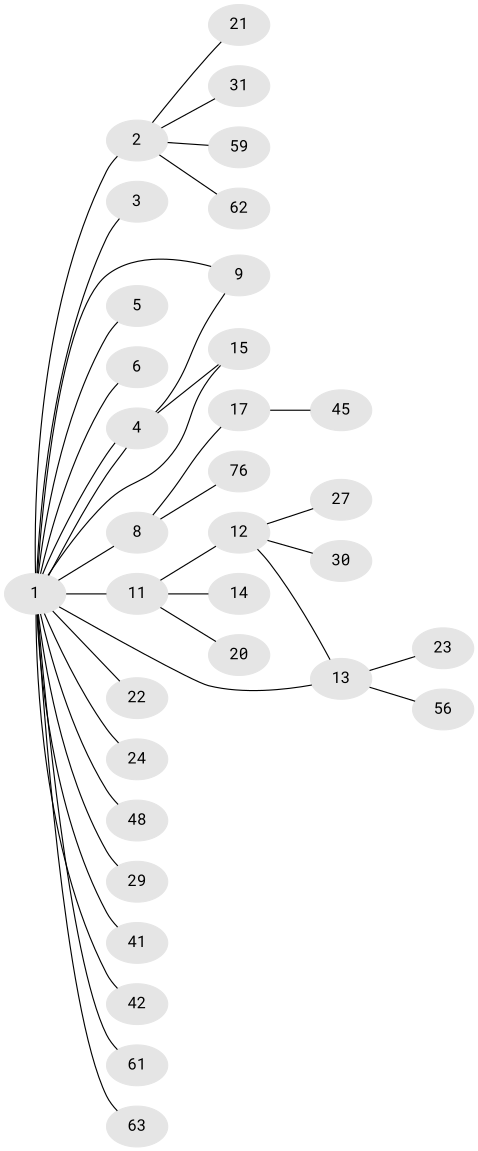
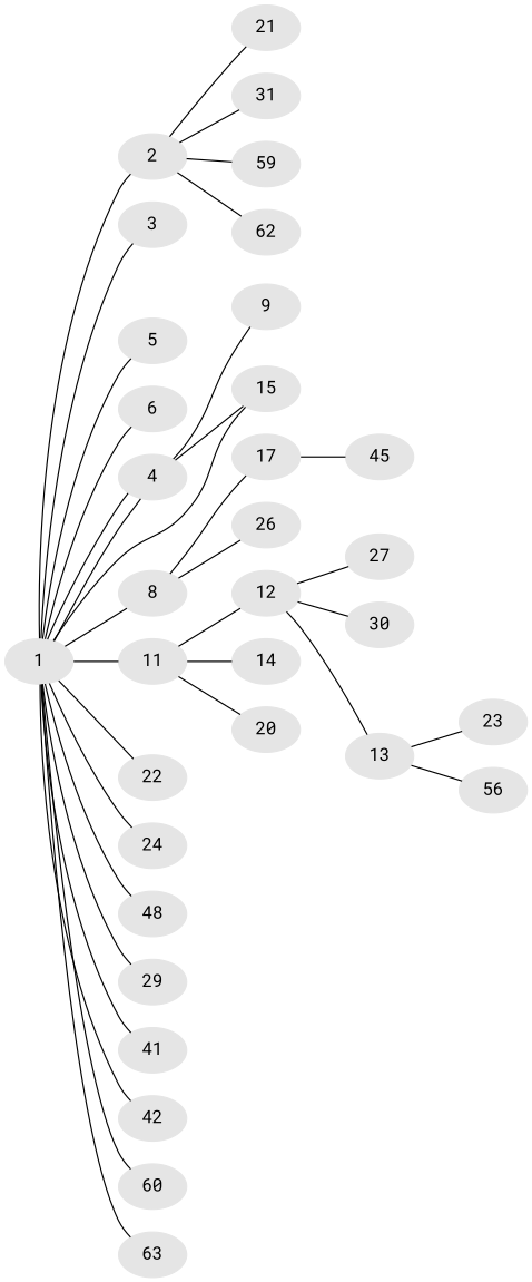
  graph {
    fontname="Roboto Mono"
    rankdir=LR
    node [color=gray90 fontname="Roboto Mono" style=filled]
    edge [fontname="Roboto Mono"]
    1
    2
    3
    4 [super="+39+51+50+7"]
    5
    6 [super="+64"]
    8 [super="+53+67+68"]
    9 [super="+18+46+38"]
    11 [super="+49+52+69+34"]
    13 [super="+36+33+19"]
    15 [super="+25"]
    22
    24 [super="+35"]
    n14 [label=48]
    29
    41
    42
-   61
+   61 [label=60]
    63
    21 [super="+47+43"]
    31
    59
    62
    n24 [label=17]
-   26 [super="+37" label=76]
+   26 [super="+37"]
    12 [super="+17"]
    14
    20
    23
    56
    45
    27
    30
    1 -- 2
    1 -- 3
    1 -- 4
    1 -- 4
    1 -- 5
    1 -- 6
    1 -- 8
-   1 -- 9
    1 -- 11
-   1 -- 13
    1 -- 15
    1 -- 22
    1 -- 24
    1 -- n14
    1 -- 29
    1 -- 41
    1 -- 42
    1 -- 61
    1 -- 63
    2 -- 21
    2 -- 31
    2 -- 59
    2 -- 62
    4 -- 9
    4 -- 15
    8 -- n24
    8 -- 26
    11 -- 12
    11 -- 14
    11 -- 20
    13 -- 23
    13 -- 56
    n24 -- 45
    12 -- 13
    12 -- 27
    12 -- 30
  }
